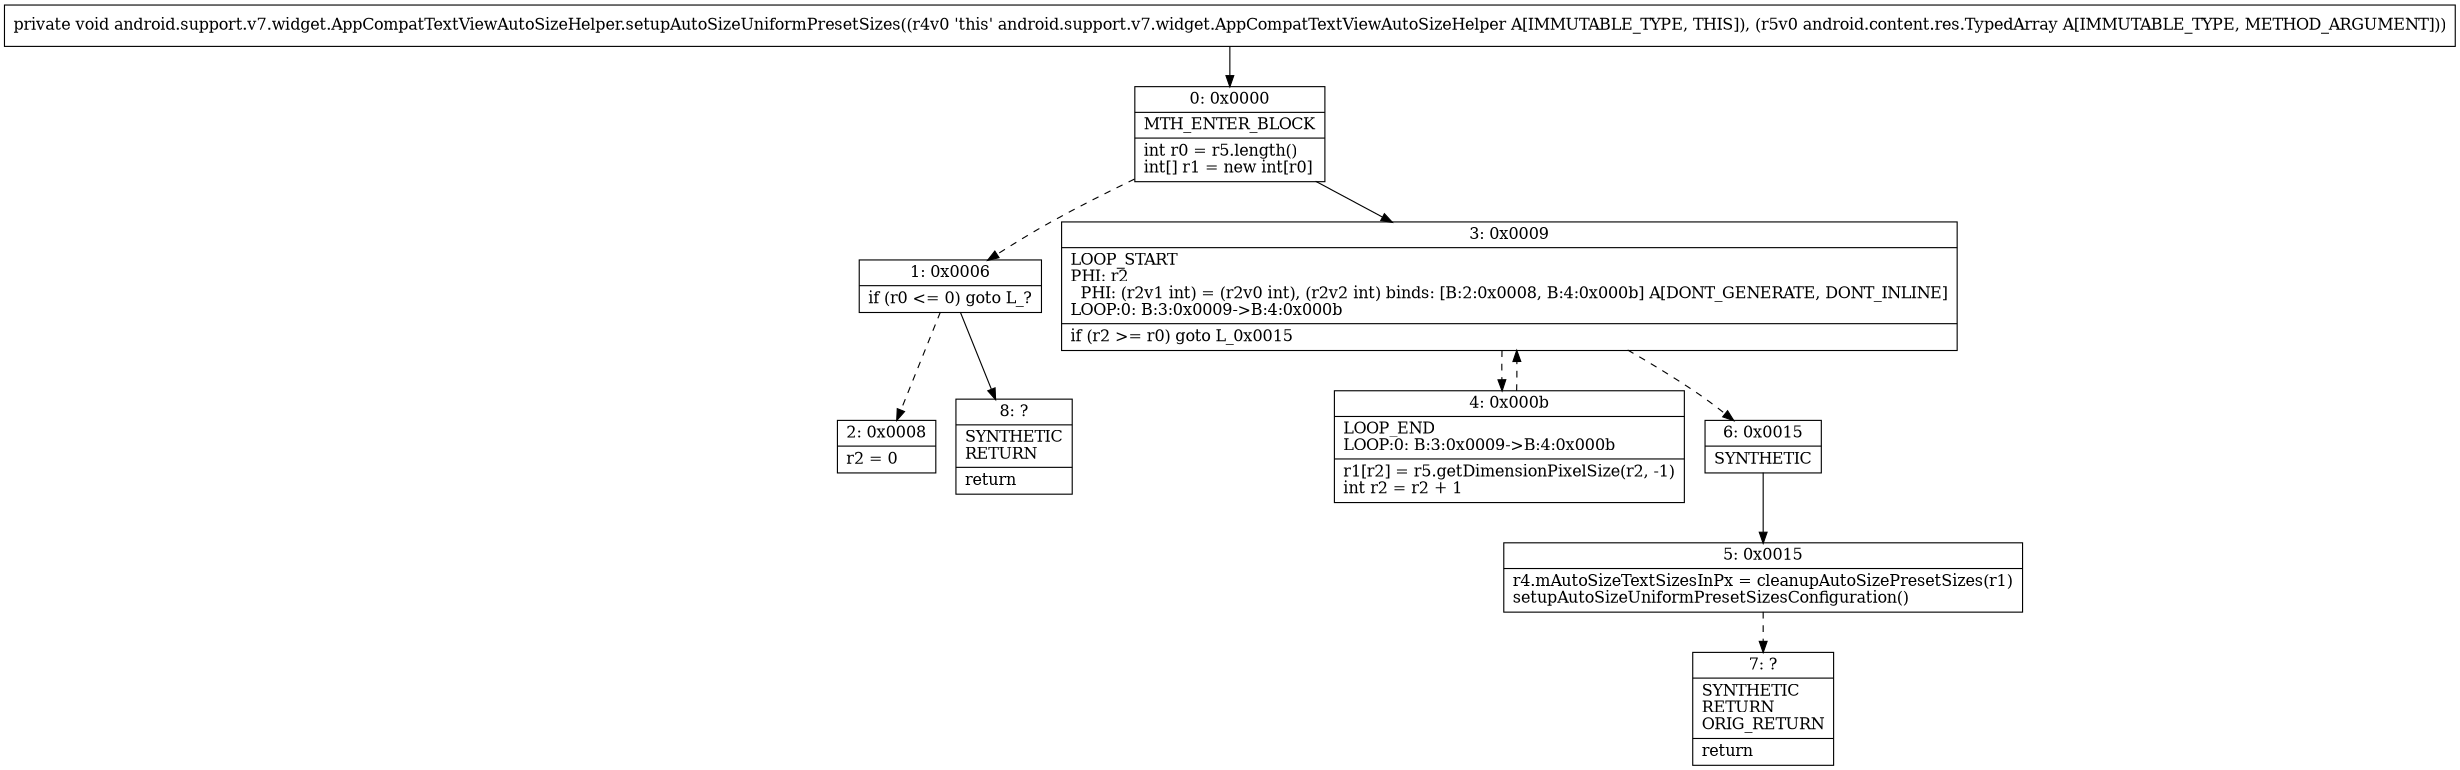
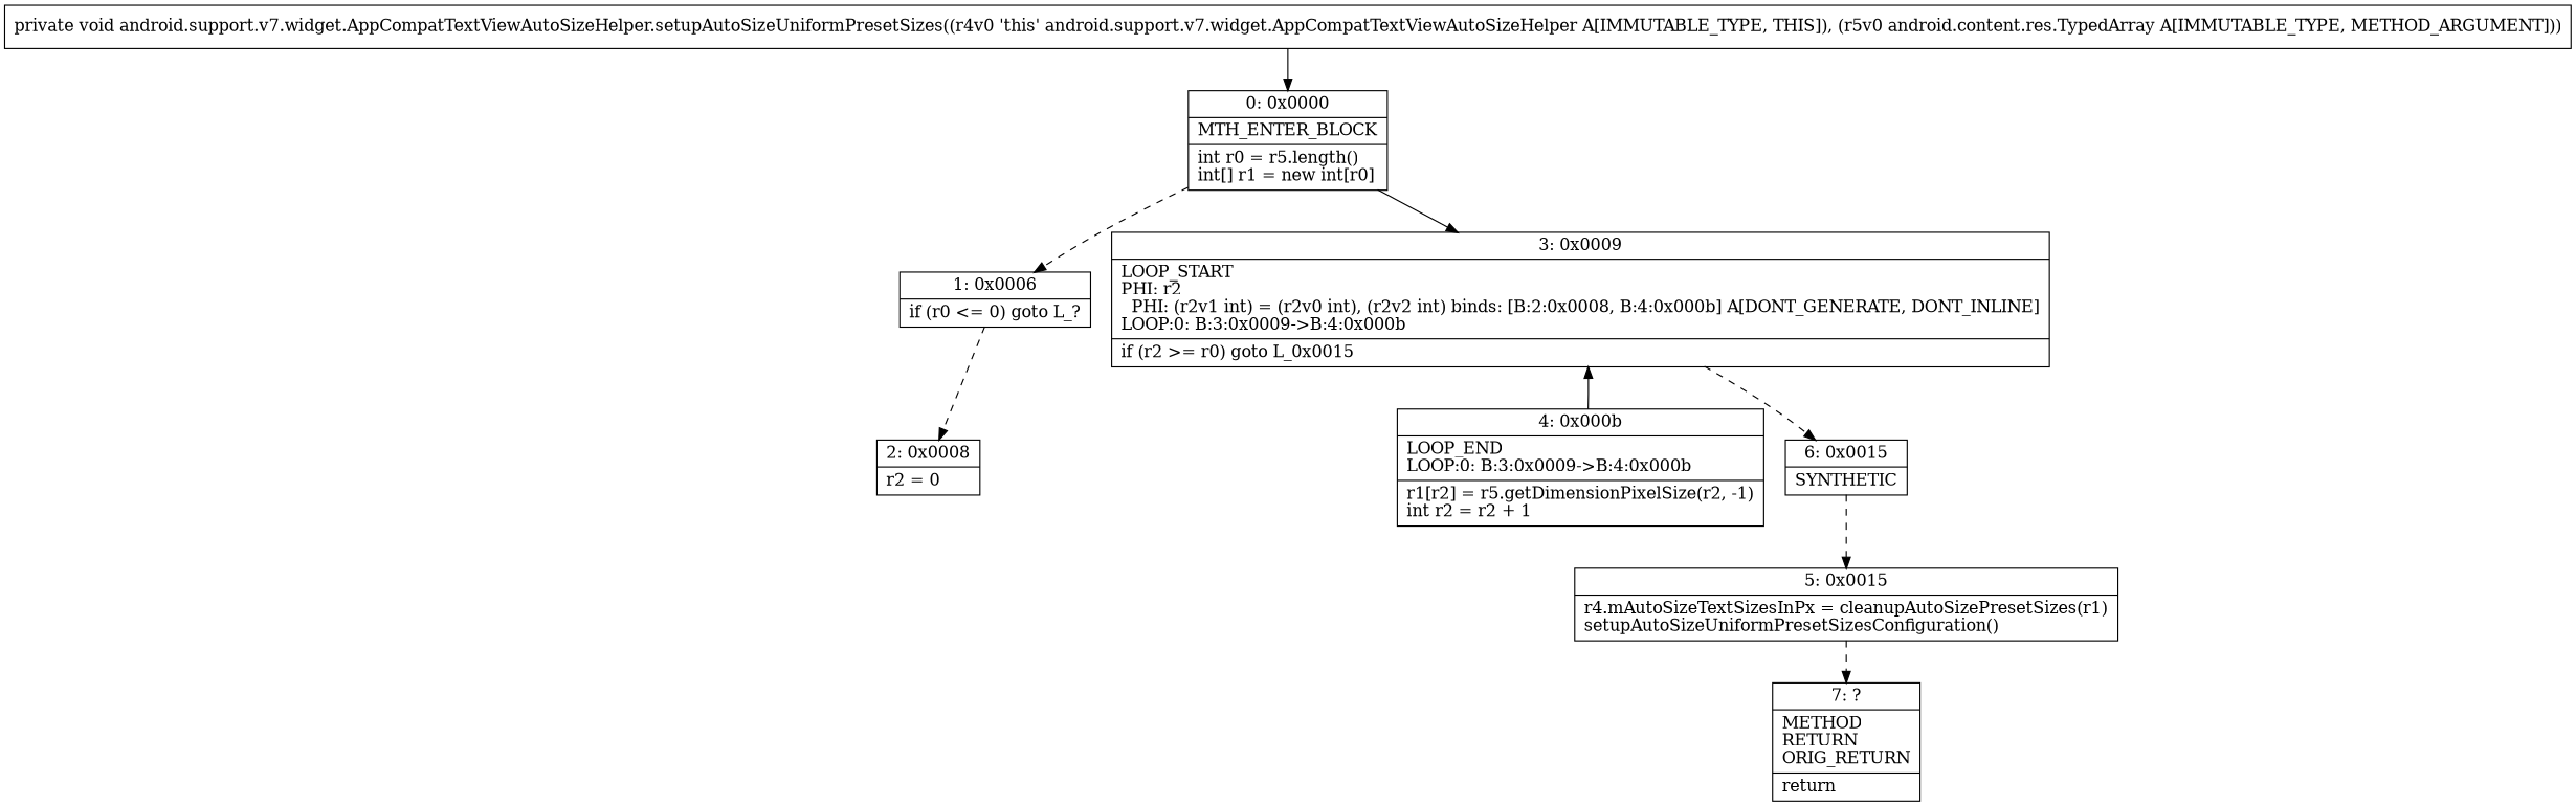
  digraph {
    node [shape=record]
    n1 [label="{0\:\ 0x0000|MTH_ENTER_BLOCK\l|int r0 = r5.length()\lint[] r1 = new int[r0]\l}"]
    n2 [label="{1\:\ 0x0006|if (r0 \<= 0) goto L_?\l}"]
    n3 [label="{3\:\ 0x0009|LOOP_START\lPHI: r2 \l  PHI: (r2v1 int) = (r2v0 int), (r2v2 int) binds: [B:2:0x0008, B:4:0x000b] A[DONT_GENERATE, DONT_INLINE]\lLOOP:0: B:3:0x0009\-\>B:4:0x000b\l|if (r2 \>= r0) goto L_0x0015\l}"]
    n4 [label="{2\:\ 0x0008|r2 = 0\l}"]
-   n5 [label="{8\:\ ?|SYNTHETIC\lRETURN\l|return\l}"]
    n6 [label="{4\:\ 0x000b|LOOP_END\lLOOP:0: B:3:0x0009\-\>B:4:0x000b\l|r1[r2] = r5.getDimensionPixelSize(r2, \-1)\lint r2 = r2 + 1\l}"]
    n7 [label="{6\:\ 0x0015|SYNTHETIC\l}"]
    n8 [label="{5\:\ 0x0015|r4.mAutoSizeTextSizesInPx = cleanupAutoSizePresetSizes(r1)\lsetupAutoSizeUniformPresetSizesConfiguration()\l}"]
-   n9 [label="{7\:\ ?|SYNTHETIC\lRETURN\lORIG_RETURN\l|return\l}"]
+   n9 [label="{7\:\ ?|METHOD\lRETURN\lORIG_RETURN\l|return\l}"]
    n10 [label="{private void android.support.v7.widget.AppCompatTextViewAutoSizeHelper.setupAutoSizeUniformPresetSizes((r4v0 'this' android.support.v7.widget.AppCompatTextViewAutoSizeHelper A[IMMUTABLE_TYPE, THIS]), (r5v0 android.content.res.TypedArray A[IMMUTABLE_TYPE, METHOD_ARGUMENT])) }"]
    n1 -> n2 [style=dashed]
    n1 -> n3
    n2 -> n4 [style=dashed]
-   n2 -> n5
-   n3 -> n6 [style=dashed]
    n3 -> n7 [style=dashed]
-   n6 -> n3 [style=dashed]
-   n7 -> n8
+   n6 -> n3
+   n7 -> n8 [style=dashed]
    n8 -> n9 [style=dashed]
    n10 -> n1
  }
